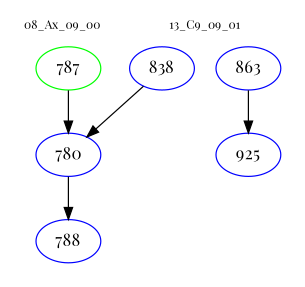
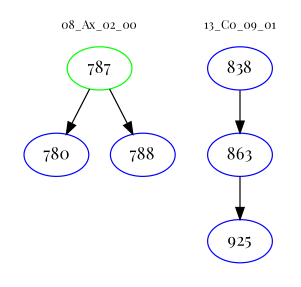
  digraph {
    fontname="Playfair Display"
    node [color=blue fontname="Playfair Display"]
    edge [color=black fontname="Playfair Display"]
    n1 [color=green label=787]
    n2 [label=780]
    n3 [label=788]
    n4 [label=838]
    n5 [label=863]
    n6 [label=925]
    subgraph cluster_1 {
      color=white
      fontsize=10
-     label="08_Ax_09_00"
+     label="08_Ax_02_00"
      n1
      n2
      n3
    }
    subgraph cluster_2 {
      color=white
      fontsize=10
-     label="13_C9_09_01"
+     label="13_C0_09_01"
      n4
      n5
      n6
    }
    n1 -> n2
-   n2 -> n3
-   n4 -> n2
+   n1 -> n3
+   n4 -> n5
    n5 -> n6
  }
